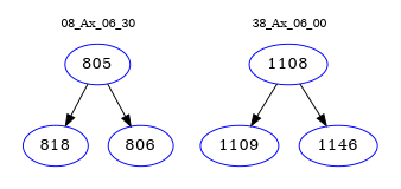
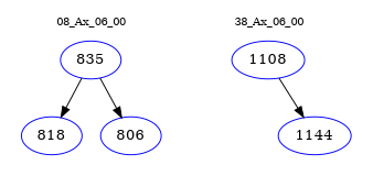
  digraph {
    node [color=blue]
    edge [color=black]
-   n1 [label=805]
+   n1 [label=835]
    n2 [label=818]
    n3 [label=806]
    n4 [label=1108]
-   n5 [label=1109]
-   n6 [label=1146]
+   n6 [label=1144]
    subgraph cluster_1 {
      color=white
      fontsize=10
-     label="08_Ax_06_30"
+     label="08_Ax_06_00"
      n1
      n2
      n3
    }
    subgraph cluster_2 {
      color=white
      fontsize=10
      label="38_Ax_06_00"
      n4
-     n5
      n6
    }
    n1 -> n2
    n1 -> n3
-   n4 -> n5
    n4 -> n6
  }
